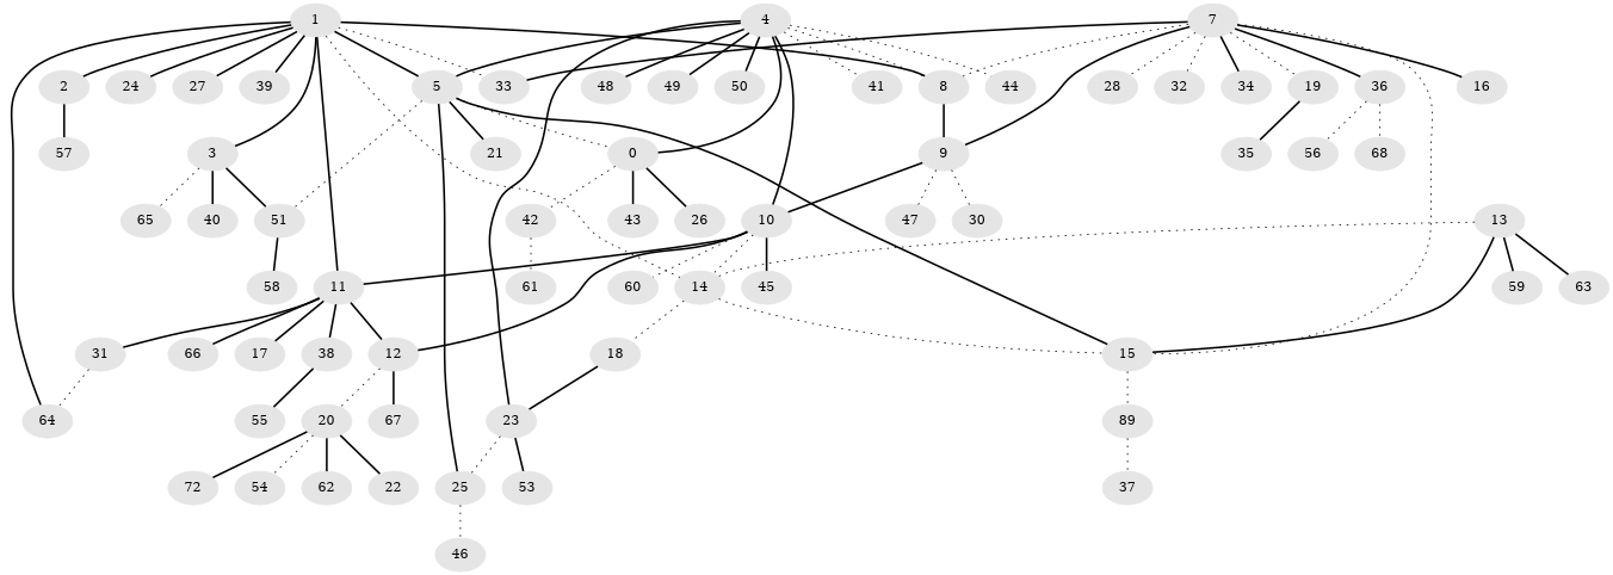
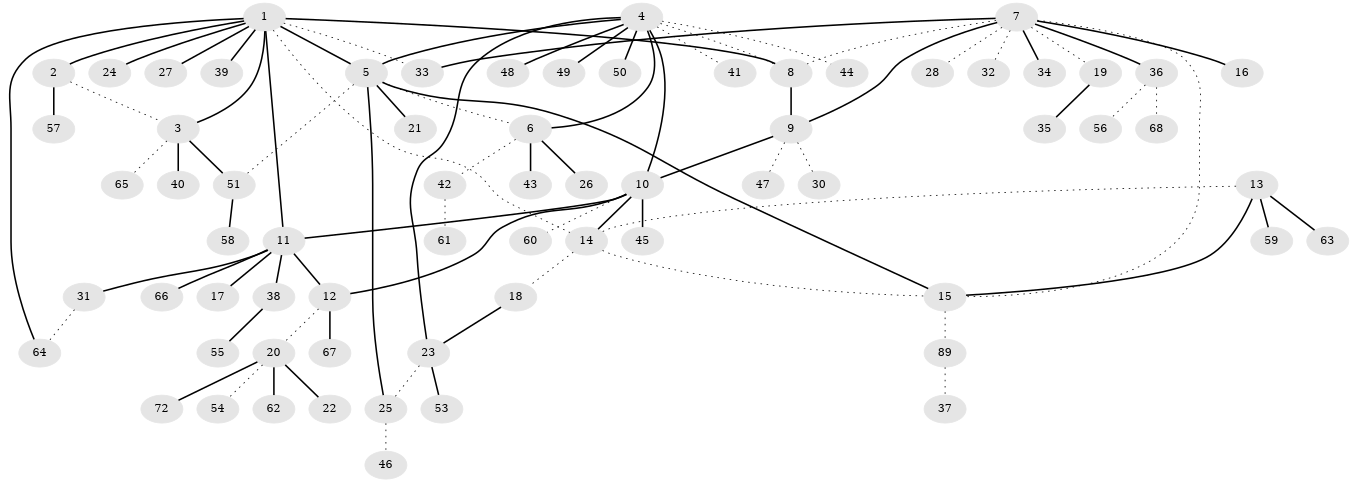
  graph {
    node [color=gray90 style=filled]
    edge [style=bold]
    1
    2
    3
    5
    8
    11
    14
    24
    27
    33
    39
    64
    57
    40
    51
    65
-   6 [label=0]
+   6
    15
    21
    25
    9
    12
    17
    31
    38
    66
    18
    58
    4
    10
    23
    41
    44
    48
    49
    50
    26
    42
    43
    45
    60
    53
    n43 [label=89]
    46
    61
    7
    16
    19
    28
    32
    34
    36
    30
    47
    35
    56
    68
    20
    67
    55
    22
    n62 [label=72]
    54
    62
    13
    59
    63
    37
    1 -- 2
    1 -- 3
    1 -- 5
    1 -- 8
    1 -- 11
    1 -- 14 [style=dotted]
    1 -- 24
    1 -- 27
    1 -- 33 [style=dotted]
    1 -- 39
    1 -- 64
+   2 -- 3 [style=dotted]
    2 -- 57
    3 -- 40
    3 -- 51
    3 -- 65 [style=dotted]
    5 -- 51 [style=dotted]
    5 -- 6 [style=dotted]
    5 -- 15
    5 -- 21
    5 -- 25
    8 -- 9
    11 -- 12
    11 -- 17
    11 -- 31
    11 -- 38
    11 -- 66
    14 -- 15 [style=dotted]
    14 -- 18 [style=dotted]
    51 -- 58
    6 -- 26
    6 -- 42 [style=dotted]
    6 -- 43
    15 -- n43 [style=dotted]
    25 -- 46 [style=dotted]
    9 -- 10
    9 -- 30 [style=dotted]
    9 -- 47 [style=dotted]
    12 -- 20 [style=dotted]
    12 -- 67
    31 -- 64 [style=dotted]
    38 -- 55
    18 -- 23
    4 -- 5
    4 -- 8 [style=dotted]
    4 -- 6
    4 -- 10
    4 -- 23
    4 -- 41 [style=dotted]
    4 -- 44 [style=dotted]
    4 -- 48
    4 -- 49
    4 -- 50
    10 -- 11
-   10 -- 14 [style=dotted]
+   10 -- 14
    10 -- 12
    10 -- 45
    10 -- 60 [style=dotted]
    23 -- 25 [style=dotted]
    23 -- 53
    42 -- 61 [style=dotted]
    n43 -- 37 [style=dotted]
    7 -- 8 [style=dotted]
    7 -- 33
    7 -- 15 [style=dotted]
    7 -- 9
    7 -- 16
    7 -- 19 [style=dotted]
    7 -- 28 [style=dotted]
    7 -- 32 [style=dotted]
    7 -- 34
    7 -- 36
    19 -- 35
    36 -- 56 [style=dotted]
    36 -- 68 [style=dotted]
    20 -- 22
    20 -- n62
    20 -- 54 [style=dotted]
    20 -- 62
    13 -- 14 [style=dotted]
    13 -- 15
    13 -- 59
    13 -- 63
  }
